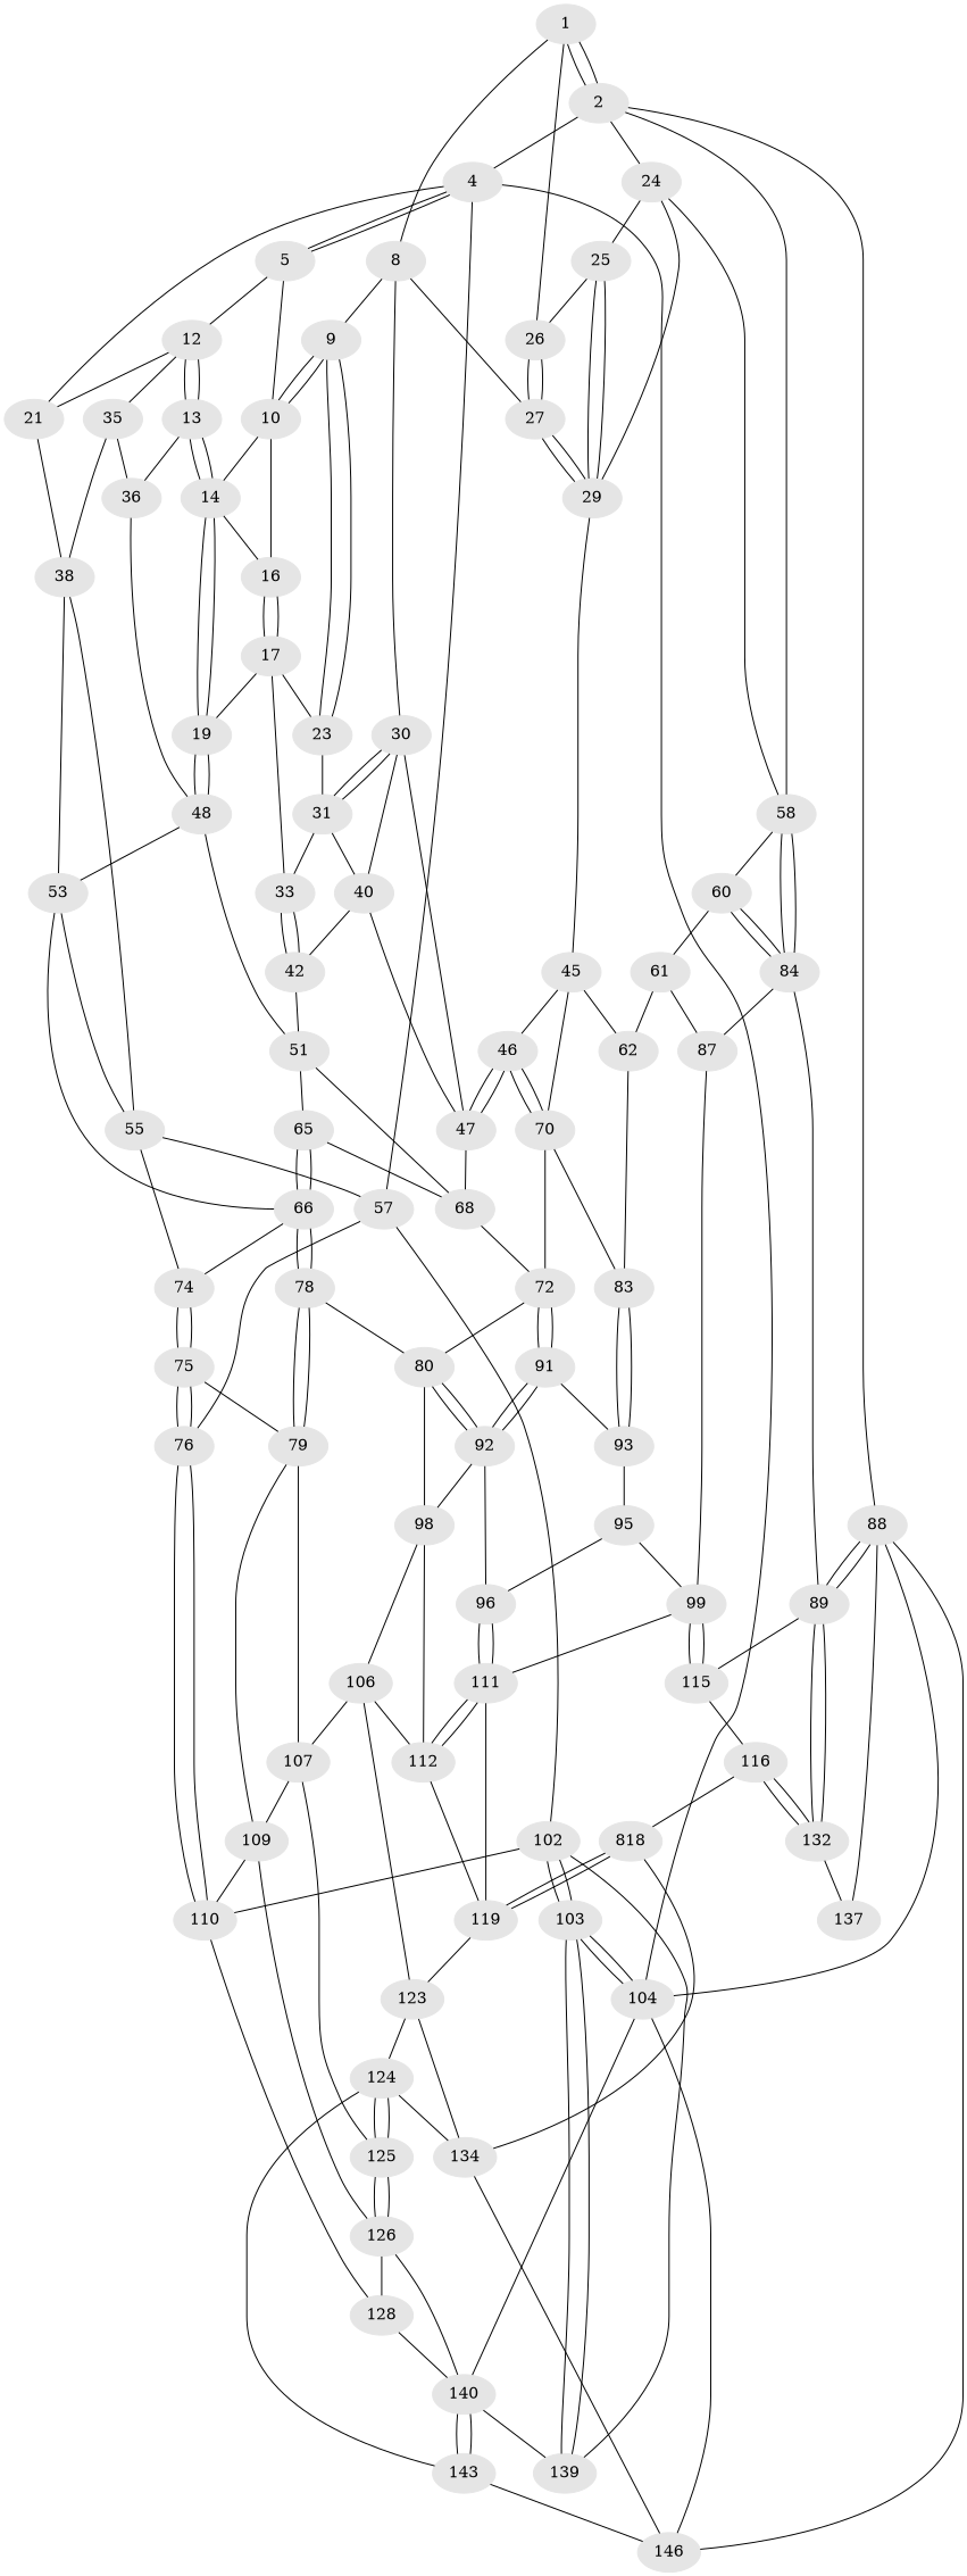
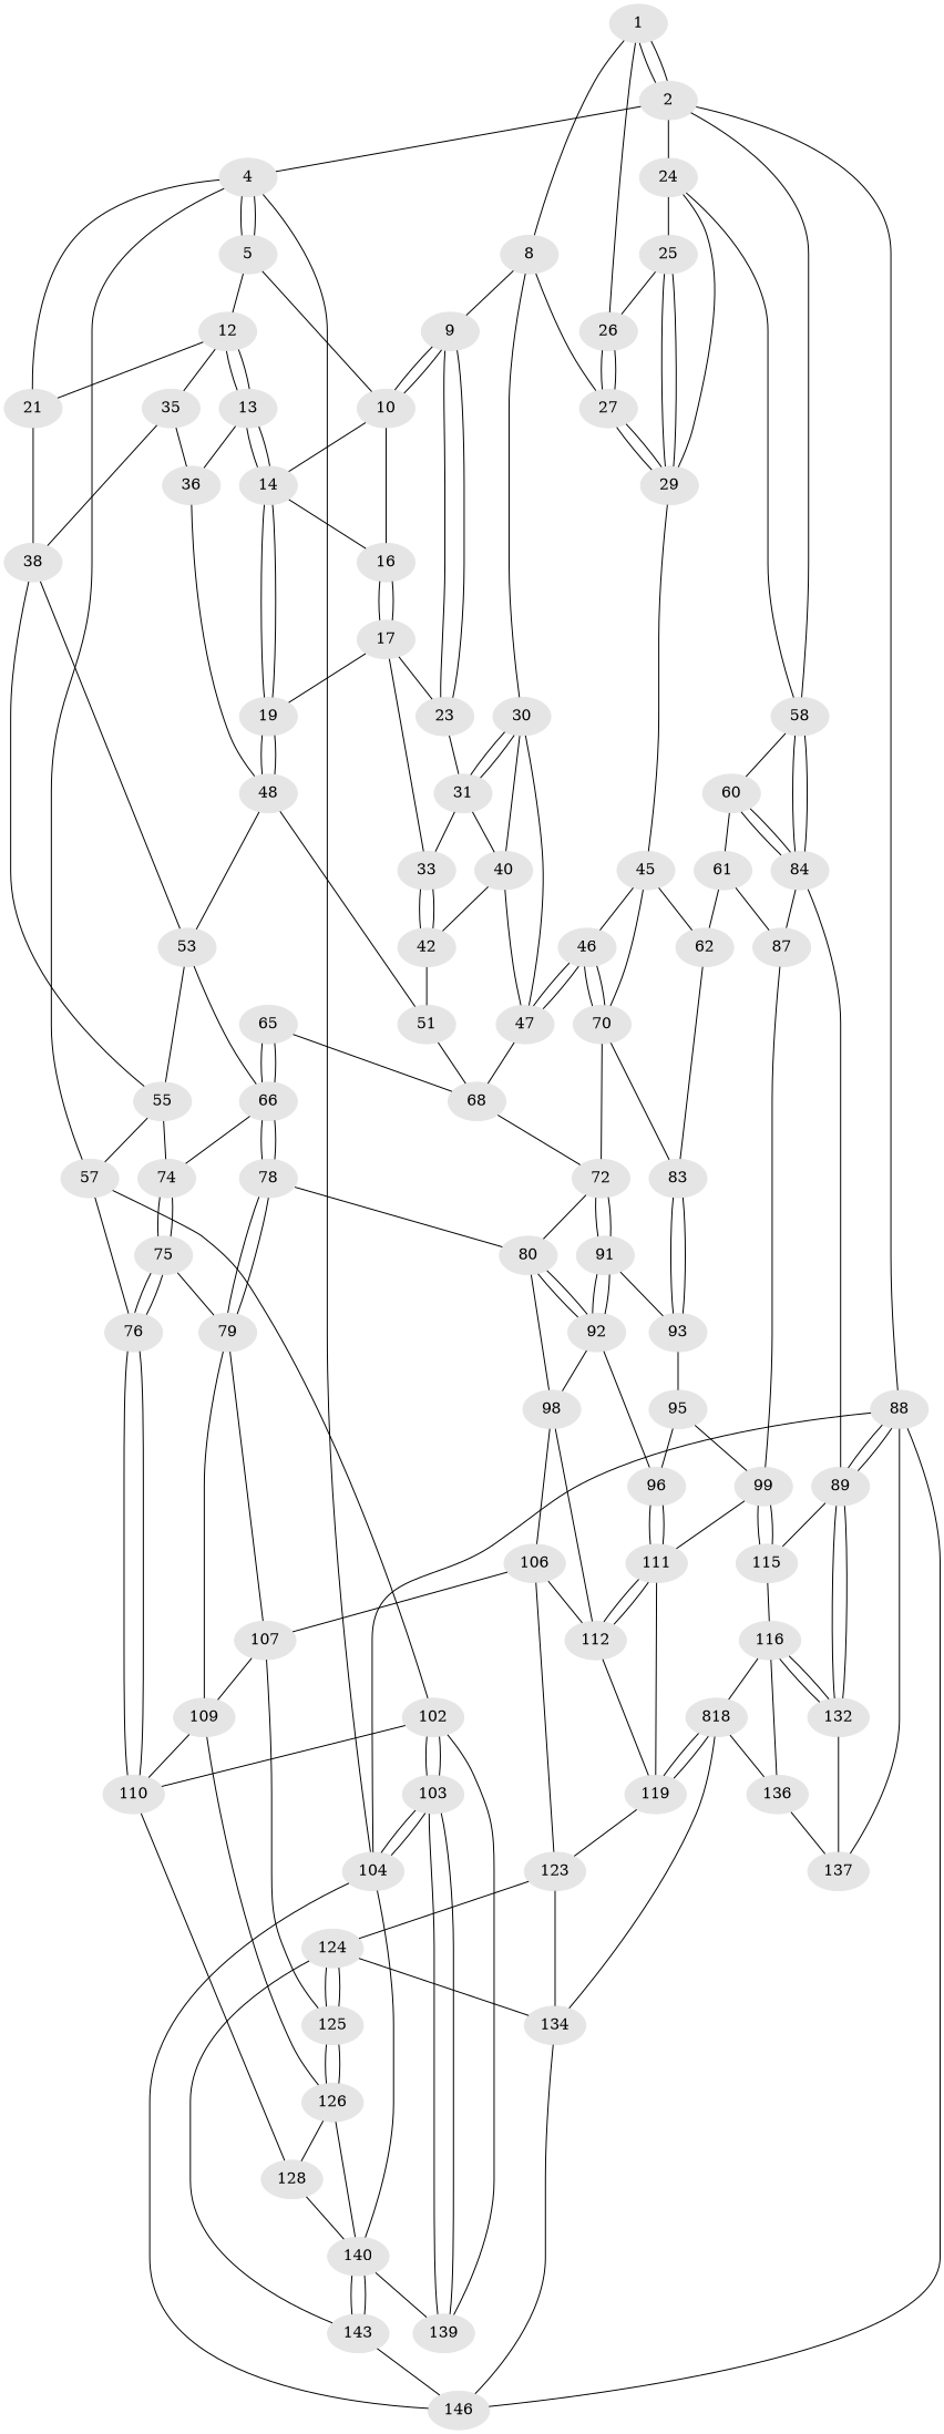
  graph {
    fontname="DejaVu Serif"
    node [color=gray90 fontname="DejaVu Serif" style=filled]
    edge [fontname="DejaVu Serif"]
    1 [super="+7"]
    2 [super="+3"]
    8 [super="+28"]
    26
    4 [super="+22"]
    24 [super="+50"]
    58 [super="+59"]
    88 [super="+145"]
    9
    27
    30 [super="+43"]
    5 [super="+6"]
    21
    57 [super="+77"]
    104 [super="+147"]
    25
    29 [super="+44"]
    60
    84 [super="+86"]
    89 [super="+90"]
    137
    146 [super="+148"]
    10 [super="+11"]
    12 [super="+20"]
    38 [super="+39"]
    76
    102 [super="+135"]
    140 [super="+141"]
    14 [super="+15"]
    16
    13 [super="+34"]
    35 [super="+37"]
    23
    31 [super="+32"]
    40 [super="+41"]
    47 [super="+52"]
    19
    17 [super="+18"]
    36
    48 [super="+49"]
    33
    42
    53 [super="+54"]
    51 [super="+64"]
    55 [super="+56"]
    45 [super="+63"]
    46
    62 [super="+82"]
    70 [super="+71"]
    68 [super="+69"]
    66 [super="+67"]
    74
    65
    83
    72 [super="+73"]
    78
    75
    110 [super="+129"]
    103
    139
    61 [super="+85"]
    87
    99 [super="+100"]
    93 [super="+94"]
    80 [super="+81"]
    79 [super="+108"]
    91
    92 [super="+97"]
    98 [super="+105"]
    107 [super="+121"]
    109 [super="+122"]
    128 [super="+138"]
    125
    126 [super="+127"]
    96
    106 [super="+120"]
    112 [super="+113"]
    95 [super="+101"]
    115
    132
    111 [super="+114"]
    116 [super="+117"]
    119 [super="+130"]
    123 [super="+131"]
    143
    134 [super="+144"]
    124 [super="+142"]
    n88 [label=818 super="+133"]
+   136
    1 -- 2
    1 -- 2
    1 -- 8
    1 -- 26
    2 -- 4
    2 -- 24
    2 -- 58
    2 -- 88
    8 -- 9
    8 -- 27
    8 -- 30
    26 -- 27
    26 -- 27
    4 -- 5
    4 -- 5
    4 -- 21
    4 -- 57
    4 -- 104
    24 -- 58
    24 -- 25
    24 -- 29
    58 -- 60
    58 -- 84
    58 -- 84
    88 -- 104
    88 -- 89
    88 -- 89
    88 -- 137
    88 -- 146
    9 -- 10
    9 -- 10
    9 -- 23
    9 -- 23
    27 -- 29
    27 -- 29
    30 -- 31
    30 -- 31
    30 -- 40
    30 -- 47
    5 -- 10
    5 -- 12
    21 -- 38
    57 -- 76
    57 -- 102
    104 -- 146
    104 -- 140
    25 -- 26
    25 -- 29
    25 -- 29
    29 -- 45
    60 -- 84
    60 -- 84
    60 -- 61
    84 -- 89
    84 -- 87
    89 -- 115
    89 -- 132
    89 -- 132
    10 -- 14
    10 -- 16
    12 -- 21
    12 -- 13
    12 -- 13
    12 -- 35
    38 -- 53
    38 -- 55
    76 -- 110
    76 -- 110
    102 -- 110
    102 -- 103
    102 -- 103
    102 -- 139
    140 -- 139
    140 -- 143
    140 -- 143
    14 -- 16
    14 -- 19
    14 -- 19
    16 -- 17
    16 -- 17
    13 -- 14
    13 -- 14
    13 -- 36
    35 -- 38
    35 -- 36
    23 -- 31
    31 -- 40
    31 -- 33
    40 -- 47
    40 -- 42
    47 -- 68
    19 -- 48
    19 -- 48
    17 -- 23
    17 -- 19
    17 -- 33
    36 -- 48
    48 -- 53
    48 -- 51
    33 -- 42
    33 -- 42
    42 -- 51
    53 -- 55
    53 -- 66
    51 -- 68
-   51 -- 65
    55 -- 57
    55 -- 74
    45 -- 46
    45 -- 62
    45 -- 70
    46 -- 47
    46 -- 47
    46 -- 70
    46 -- 70
    62 -- 83
    70 -- 83
    70 -- 72
    68 -- 72
    66 -- 74
    66 -- 78
    66 -- 78
    74 -- 75
    74 -- 75
    65 -- 68
    65 -- 66
    65 -- 66
    83 -- 93
    83 -- 93
    72 -- 80
    72 -- 91
    72 -- 91
    78 -- 80
    78 -- 79
    78 -- 79
    75 -- 76
    75 -- 76
    75 -- 79
    110 -- 128
    103 -- 104
    103 -- 104
    103 -- 139
    103 -- 139
    61 -- 62 [weight=2]
    61 -- 87
    87 -- 99
    99 -- 115
    99 -- 115
    99 -- 111
    93 -- 95 [weight=2]
    80 -- 92
    80 -- 92
    80 -- 98
    79 -- 107
    79 -- 109
    91 -- 93
    91 -- 92
    91 -- 92
    92 -- 98
    92 -- 96
    98 -- 106
    98 -- 112
    107 -- 109
    107 -- 125
    109 -- 110
    109 -- 126
    128 -- 140
    125 -- 126
    125 -- 126
    126 -- 140
    126 -- 128
    96 -- 111
    96 -- 111
    106 -- 107
    106 -- 112
    106 -- 123
    112 -- 119
    95 -- 99
    95 -- 96
    115 -- 116
    132 -- 137
    111 -- 112
    111 -- 112
    111 -- 119
    116 -- 132
    116 -- 132
    116 -- n88
+   116 -- 136
    119 -- 123
    123 -- 134
    123 -- 124
    143 -- 146
    134 -- 146
    124 -- 125
    124 -- 125
    124 -- 143
    124 -- 134
    n88 -- 119
    n88 -- 119
    n88 -- 134
+   n88 -- 136
+   136 -- 137
  }
